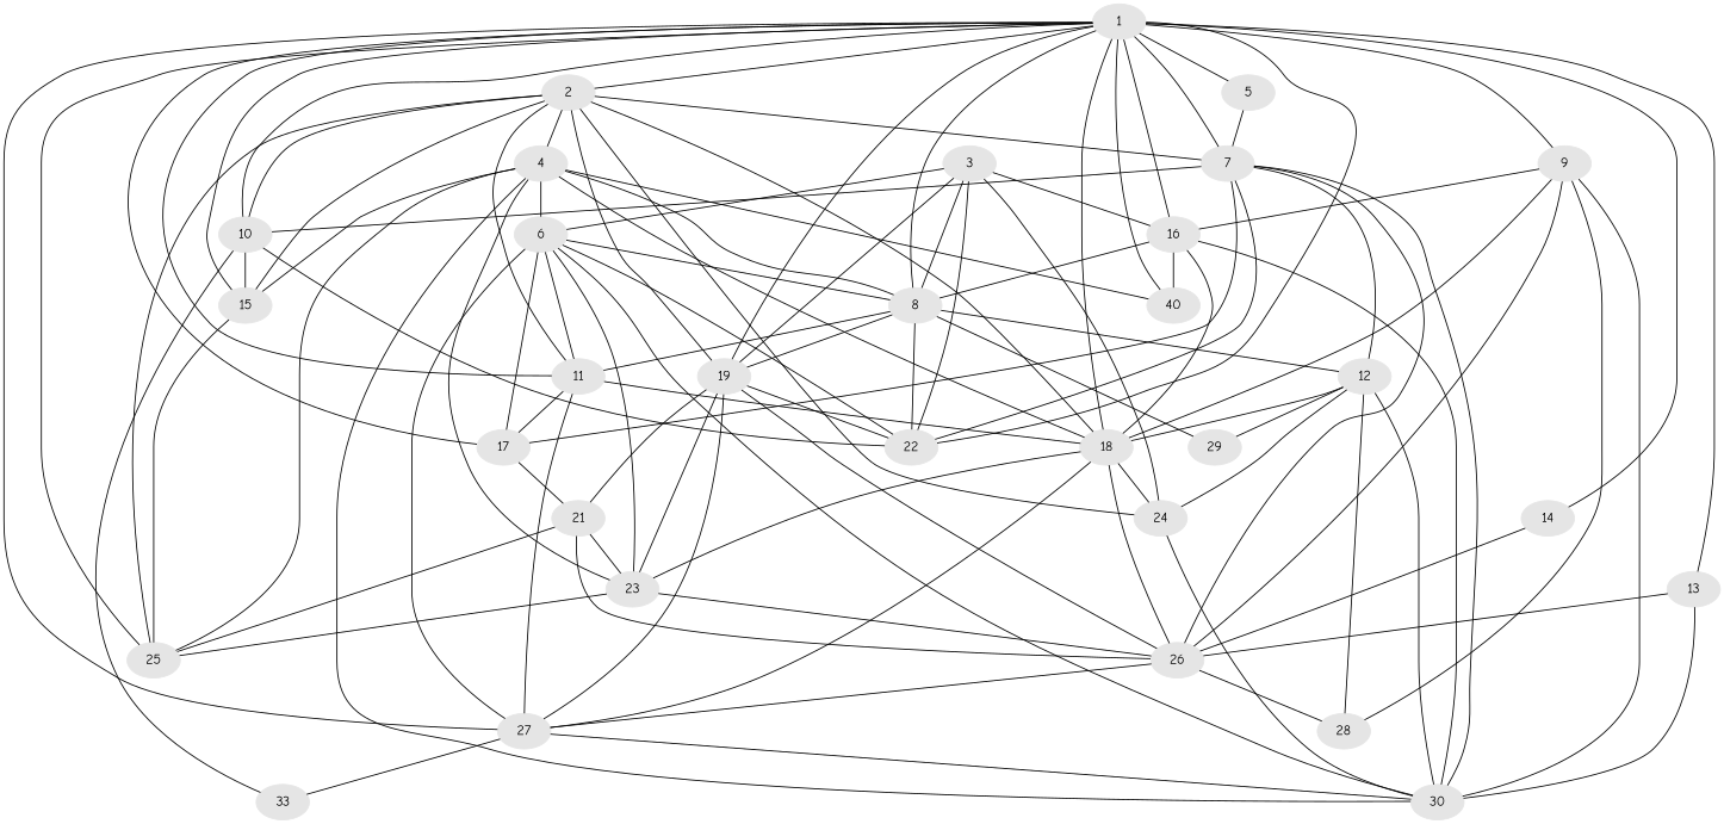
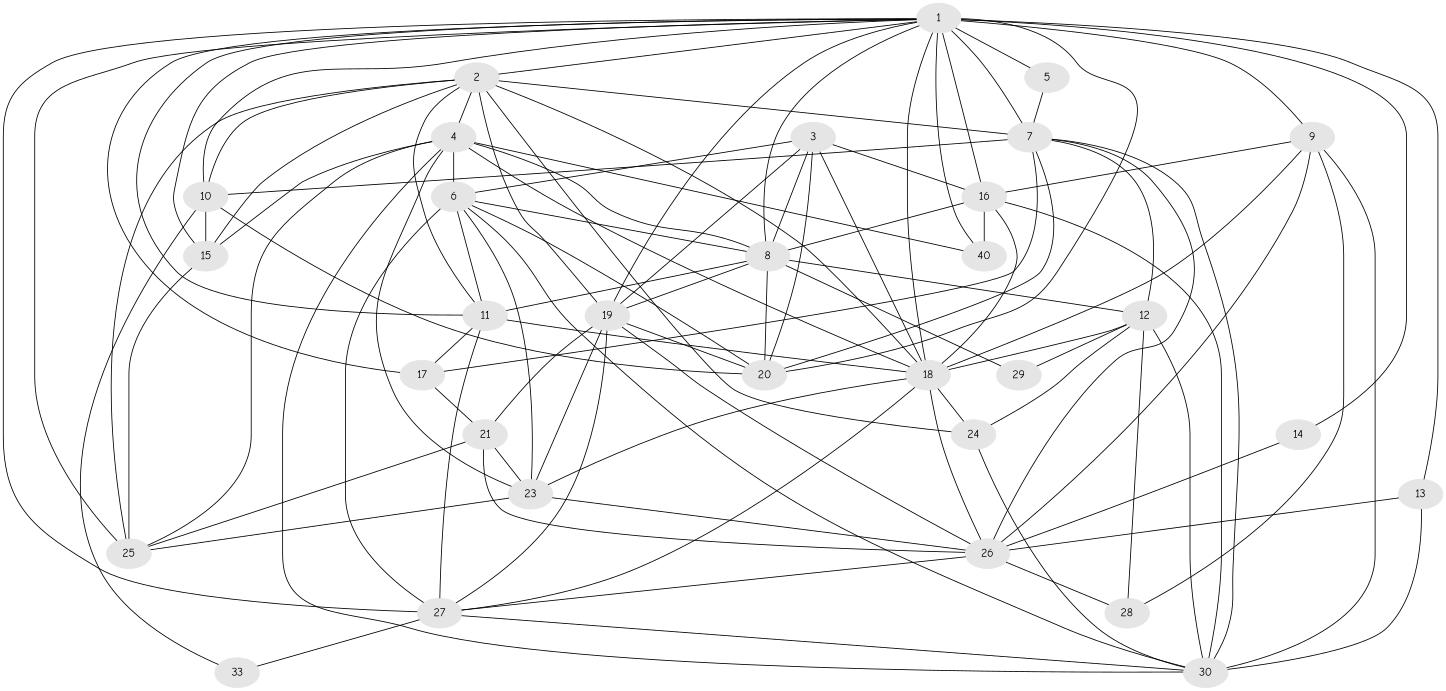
  graph {
    fontname="Comic Neue"
    node [color=gray90 fontname="Comic Neue" style=filled]
    edge [fontname="Comic Neue" weight=1.0]
    1
    2
    5
    7
    8
    9
    10
    11
    14
    15
    16
    17
    18
    19
    n15 [label=40]
-   22
+   22 [label=20]
    25
    27
    13
    4
    24
    26
    30
    12
    29
    28
    n27 [label=33]
    21
    23
    6
    3
    1 -- 2
    1 -- 5
    1 -- 7 [weight=3.0]
    1 -- 8
    1 -- 9
    1 -- 10
    1 -- 11
    1 -- 14
    1 -- 15
    1 -- 16 [weight=4.0]
    1 -- 17
    1 -- 18 [weight=2.0]
    1 -- 19 [weight=2.0]
    1 -- n15 [weight=4.0]
    1 -- 22
    1 -- 25
    1 -- 27
    1 -- 13
    2 -- 7
    2 -- 10
    2 -- 11
    2 -- 15
    2 -- 18
    2 -- 19 [weight=2.0]
    2 -- 25 [weight=2.0]
    2 -- 4
    2 -- 24
    5 -- 7
    7 -- 10
    7 -- 17 [weight=3.0]
    7 -- 22
    7 -- 26
    7 -- 30
    7 -- 12
    8 -- 11 [weight=2.0]
    8 -- 19
    8 -- 22
    8 -- 12
    8 -- 29
    9 -- 16
    9 -- 18
    9 -- 26 [weight=2.0]
    9 -- 30
    9 -- 28
    10 -- 15
    10 -- 22
    10 -- n27
    11 -- 17
    11 -- 18
    11 -- 27
    14 -- 26
    15 -- 25
    16 -- 8 [weight=2.0]
    16 -- 18 [weight=2.0]
    16 -- n15
    16 -- 30 [weight=2.0]
    17 -- 21
    18 -- 27
    18 -- 24 [weight=2.0]
    18 -- 26
    18 -- 23
    19 -- 22
    19 -- 27
    19 -- 26
    19 -- 21
    19 -- 23
    27 -- 30
    27 -- n27
    13 -- 26 [weight=2.0]
    13 -- 30
    4 -- 8
    4 -- 15
    4 -- 18
    4 -- n15
    4 -- 25
    4 -- 30
    4 -- 23
    4 -- 6
    24 -- 30
    26 -- 27
    26 -- 28
    12 -- 18 [weight=2.0]
    12 -- 24
    12 -- 30
    12 -- 29
    12 -- 28 [weight=2.0]
    21 -- 25
    21 -- 26
    21 -- 23
    23 -- 25
    23 -- 26
    6 -- 8
    6 -- 11 [weight=2.0]
-   6 -- 17 [weight=2.0]
    6 -- 22
    6 -- 27 [weight=2.0]
    6 -- 30
    6 -- 23 [weight=2.0]
    3 -- 8
    3 -- 16
-   3 -- 24
+   3 -- 18
    3 -- 19
    3 -- 22
    3 -- 6
  }
